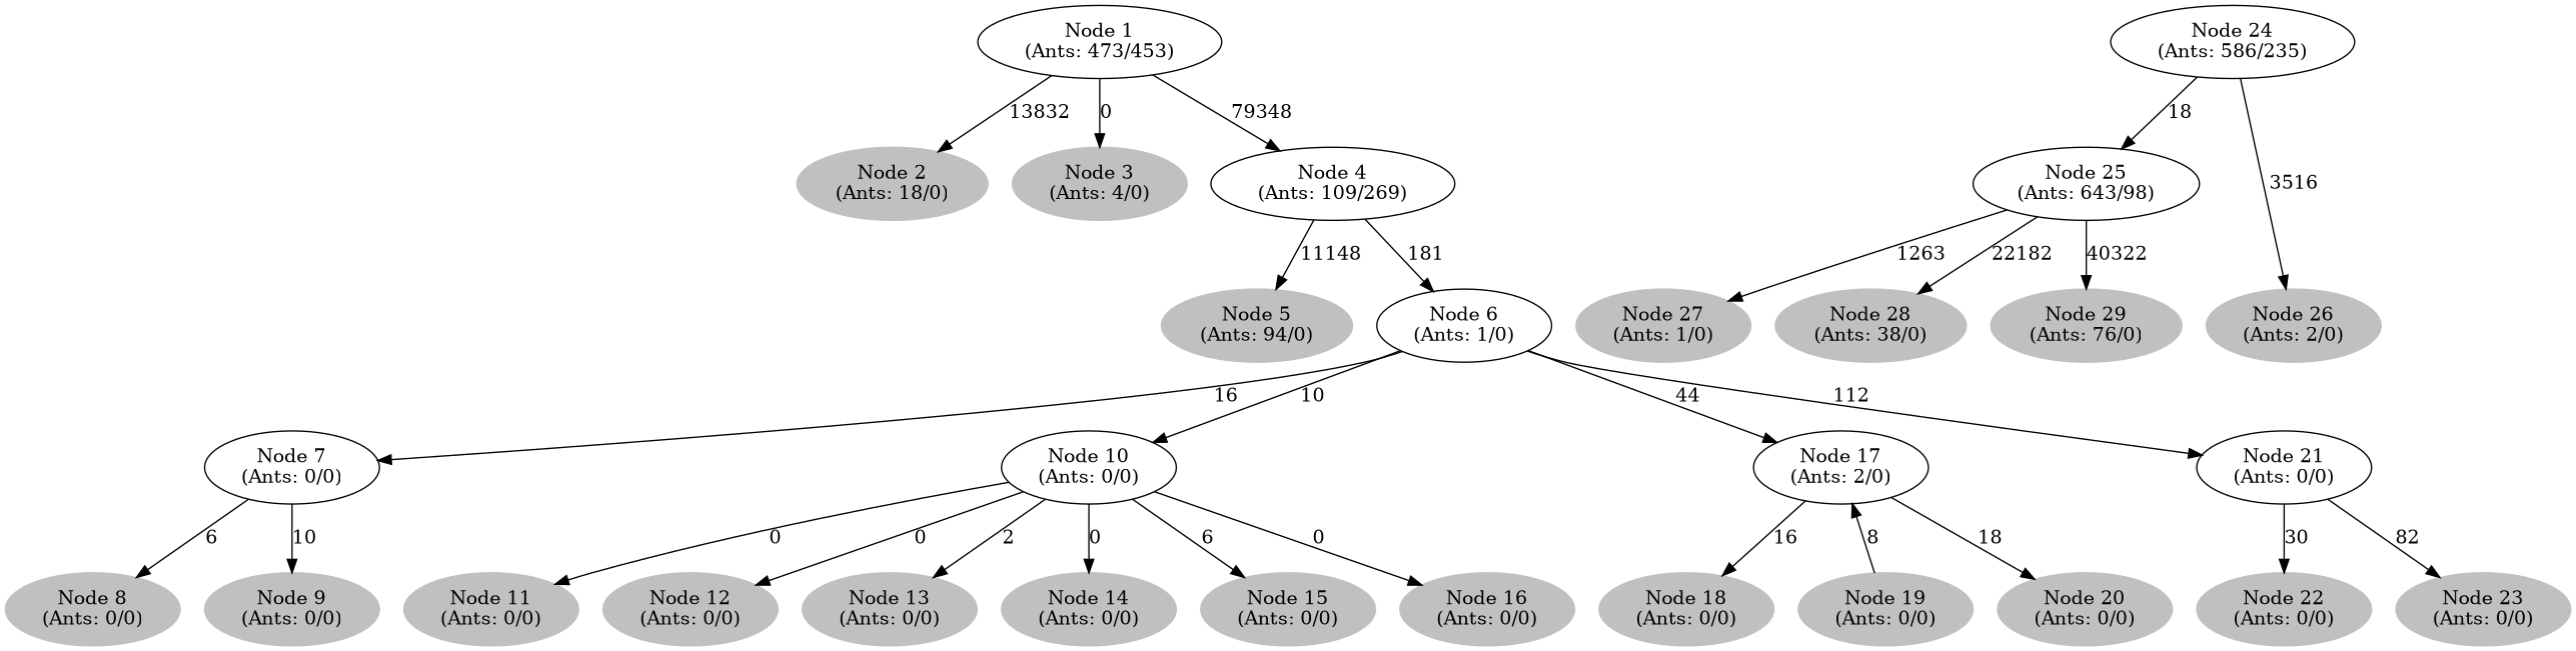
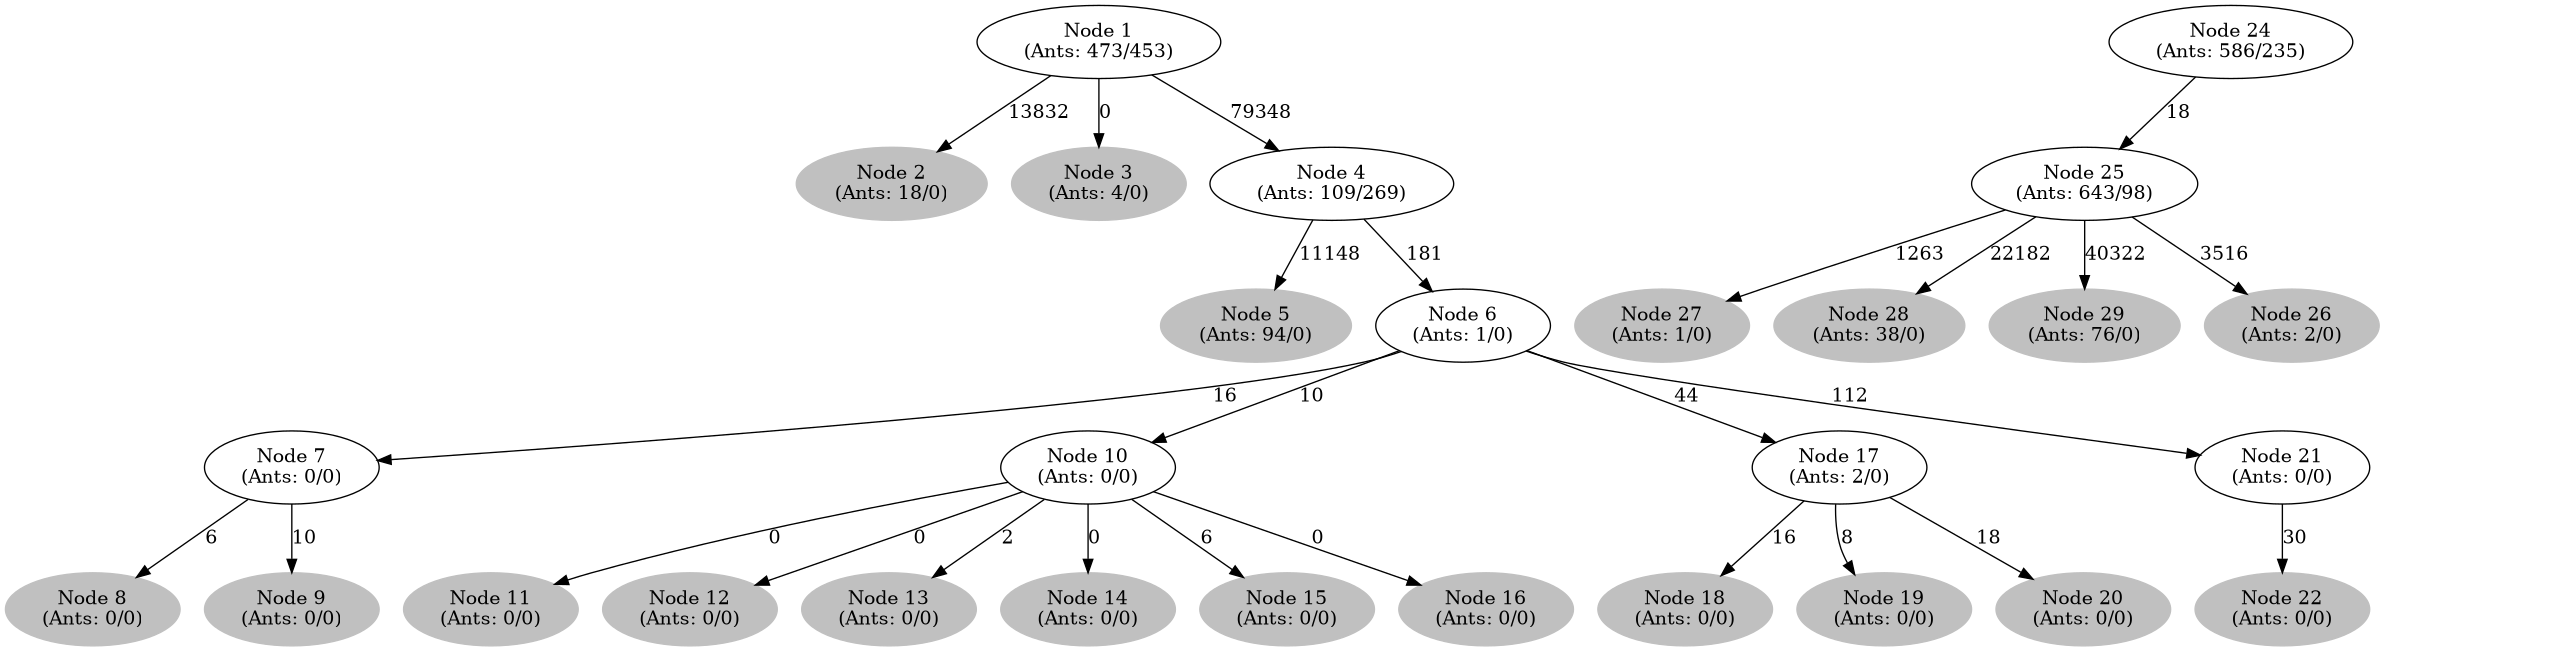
  digraph {
    node [color=gray style=filled]
    "Node 1\n(Ants: 473/453)" [color="" style=""]
    "Node 2\n(Ants: 18/0)"
    "Node 3\n(Ants: 4/0)"
    "Node 4\n(Ants: 109/269)" [color="" style=""]
    "Node 5\n(Ants: 94/0)"
    "Node 6\n(Ants: 1/0)" [color="" style=""]
    "Node 7\n(Ants: 0/0)" [color="" style=""]
    "Node 10\n(Ants: 0/0)" [color="" style=""]
    "Node 17\n(Ants: 2/0)" [color="" style=""]
    "Node 21\n(Ants: 0/0)" [color="" style=""]
    "Node 24\n(Ants: 586/235)" [color="" style=""]
    "Node 25\n(Ants: 643/98)" [color="" style=""]
    "Node 8\n(Ants: 0/0)"
    "Node 9\n(Ants: 0/0)"
    "Node 11\n(Ants: 0/0)"
    "Node 12\n(Ants: 0/0)"
    "Node 13\n(Ants: 0/0)"
    "Node 14\n(Ants: 0/0)"
    "Node 15\n(Ants: 0/0)"
    "Node 16\n(Ants: 0/0)"
    "Node 18\n(Ants: 0/0)"
    "Node 19\n(Ants: 0/0)"
    "Node 20\n(Ants: 0/0)"
    "Node 22\n(Ants: 0/0)"
-   "Node 23\n(Ants: 0/0)"
    "Node 26\n(Ants: 2/0)"
    "Node 27\n(Ants: 1/0)"
    "Node 28\n(Ants: 38/0)"
    "Node 29\n(Ants: 76/0)"
    "Node 1\n(Ants: 473/453)" -> "Node 2\n(Ants: 18/0)" [label=13832]
    "Node 1\n(Ants: 473/453)" -> "Node 3\n(Ants: 4/0)" [label=0]
    "Node 1\n(Ants: 473/453)" -> "Node 4\n(Ants: 109/269)" [label=79348]
    "Node 4\n(Ants: 109/269)" -> "Node 5\n(Ants: 94/0)" [label=11148]
    "Node 4\n(Ants: 109/269)" -> "Node 6\n(Ants: 1/0)" [label=181]
    "Node 6\n(Ants: 1/0)" -> "Node 7\n(Ants: 0/0)" [label=16]
    "Node 6\n(Ants: 1/0)" -> "Node 10\n(Ants: 0/0)" [label=10]
    "Node 6\n(Ants: 1/0)" -> "Node 17\n(Ants: 2/0)" [label=44]
    "Node 6\n(Ants: 1/0)" -> "Node 21\n(Ants: 0/0)" [label=112]
    "Node 7\n(Ants: 0/0)" -> "Node 8\n(Ants: 0/0)" [label=6]
    "Node 7\n(Ants: 0/0)" -> "Node 9\n(Ants: 0/0)" [label=10]
    "Node 10\n(Ants: 0/0)" -> "Node 11\n(Ants: 0/0)" [label=0]
    "Node 10\n(Ants: 0/0)" -> "Node 12\n(Ants: 0/0)" [label=0]
    "Node 10\n(Ants: 0/0)" -> "Node 13\n(Ants: 0/0)" [label=2]
    "Node 10\n(Ants: 0/0)" -> "Node 14\n(Ants: 0/0)" [label=0]
    "Node 10\n(Ants: 0/0)" -> "Node 15\n(Ants: 0/0)" [label=6]
    "Node 10\n(Ants: 0/0)" -> "Node 16\n(Ants: 0/0)" [label=0]
    "Node 17\n(Ants: 2/0)" -> "Node 18\n(Ants: 0/0)" [label=16]
-   "Node 19\n(Ants: 0/0)" -> "Node 17\n(Ants: 2/0)" [label=8]
+   "Node 17\n(Ants: 2/0)" -> "Node 19\n(Ants: 0/0)" [label=8]
    "Node 17\n(Ants: 2/0)" -> "Node 20\n(Ants: 0/0)" [label=18]
    "Node 21\n(Ants: 0/0)" -> "Node 22\n(Ants: 0/0)" [label=30]
-   "Node 21\n(Ants: 0/0)" -> "Node 23\n(Ants: 0/0)" [label=82]
    "Node 24\n(Ants: 586/235)" -> "Node 25\n(Ants: 643/98)" [label=18]
-   "Node 24\n(Ants: 586/235)" -> "Node 26\n(Ants: 2/0)" [label=3516]
+   "Node 25\n(Ants: 643/98)" -> "Node 26\n(Ants: 2/0)" [label=3516]
    "Node 25\n(Ants: 643/98)" -> "Node 27\n(Ants: 1/0)" [label=1263]
    "Node 25\n(Ants: 643/98)" -> "Node 28\n(Ants: 38/0)" [label=22182]
    "Node 25\n(Ants: 643/98)" -> "Node 29\n(Ants: 76/0)" [label=40322]
  }
